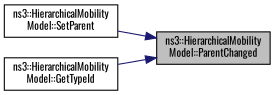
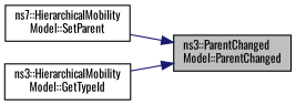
  digraph {
    fontname=Oswald
    rankdir=RL
    node [color=black fillcolor=white fontname=Oswald fontsize=10 shape=record style=filled]
    edge [color=midnightblue dir=back fontname=Oswald fontsize=10 labelfontname=Helvetica labelfontsize=10 style=solid]
-   n1 [fillcolor=grey75 fontcolor=black height=0.2 label="ns3::HierarchicalMobility\lModel::ParentChanged" width=0.4]
-   n2 [height=0.2 label="ns3::HierarchicalMobility\lModel::SetParent" width=0.4]
+   n1 [fillcolor=grey75 fontcolor=black height=0.2 label="ns3::ParentChanged\lModel::ParentChanged" width=0.4]
+   n2 [height=0.2 label="ns7::HierarchicalMobility\lModel::SetParent" width=0.4]
    n3 [height=0.2 label="ns3::HierarchicalMobility\lModel::GetTypeId" width=0.4]
    n1 -> n2
    n1 -> n3
  }
